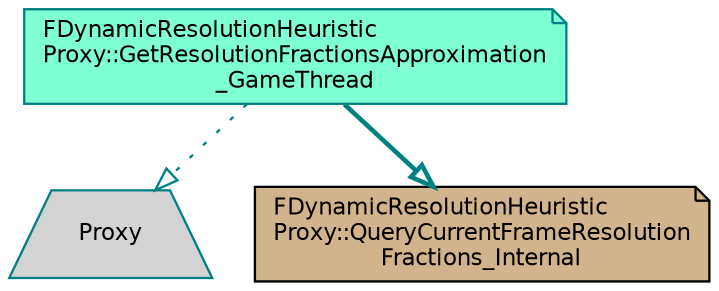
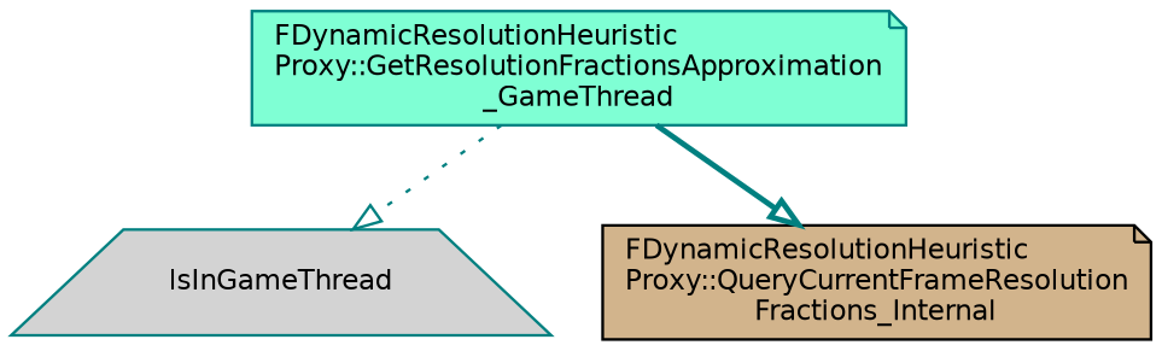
  digraph {
    rankdir=TB
    node [color=teal fontname=Helvetica fontsize=10 shape=note style=filled]
    edge [color=teal fontname=Helvetica fontsize=10 labelfontname=Helvetica labelfontsize=10 arrowhead=onormal]
    n1 [fillcolor=aquamarine fontcolor=black height=0.2 label="FDynamicResolutionHeuristic\lProxy::GetResolutionFractionsApproximation\l_GameThread" width=0.4]
-   n2 [fillcolor=lightgrey height=0.2 label=Proxy shape=trapezium width=0.4]
+   n2 [fillcolor=lightgrey height=0.2 label=IsInGameThread shape=trapezium width=0.4]
    n3 [color=black fillcolor=tan height=0.2 label="FDynamicResolutionHeuristic\lProxy::QueryCurrentFrameResolution\lFractions_Internal" width=0.4]
    n1 -> n2 [style=dotted]
    n1 -> n3 [style=bold]
  }
